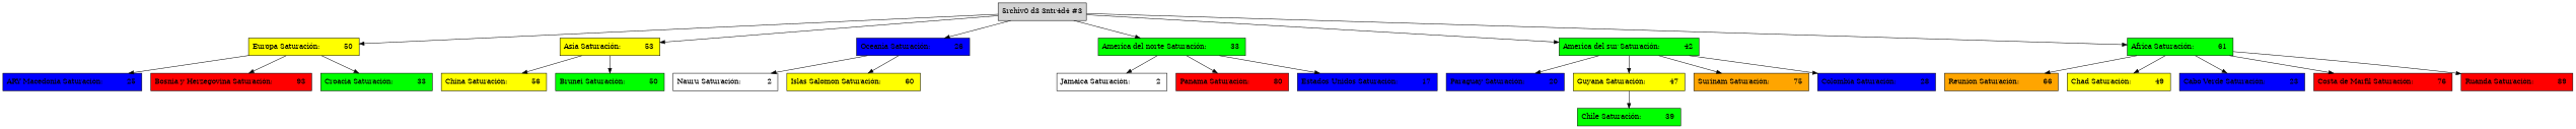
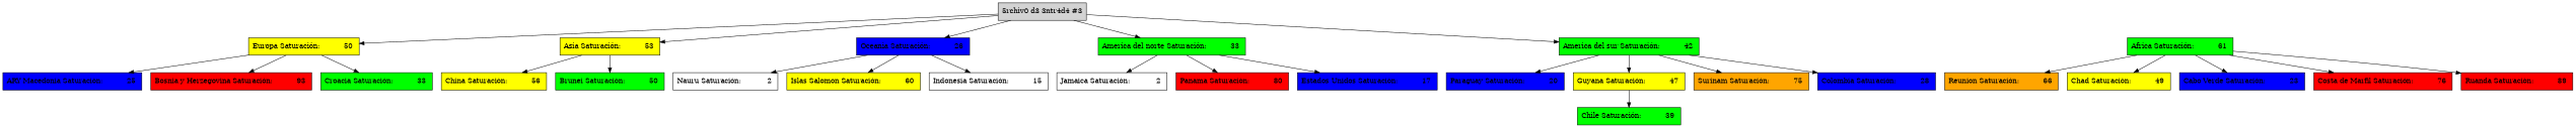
  digraph {
    node [shape=box style=filled fillcolor=yellow]
    n1 [label="5rchiv0 d3 3ntr4d4 #3" fillcolor=""]
    n2 [label="Europa Saturación:           50 "]
    n3 [label="Asia Saturación:           53 "]
    n4 [fillcolor=blue label="Oceania Saturación:           26 "]
    n5 [fillcolor=green label="America del norte Saturación:           33 "]
    n6 [fillcolor=green label="America del sur Saturación:           42 "]
    n7 [fillcolor=green label="Africa Saturación:           61 "]
    n8 [fillcolor=blue label="ARY Macedonia Saturación:           25 "]
    n9 [fillcolor=red label="Bosnia y Herzegovina Saturación:           93 "]
    n10 [fillcolor=green label="Croacia Saturación:           33 "]
    n11 [label="China Saturación:           56 "]
    n12 [fillcolor=green label="Brunei Saturación:           50 "]
    n13 [fillcolor=white label="Nauru Saturación:            2 "]
    n14 [label="Islas Salomon Saturación:           60 "]
+   n15 [fillcolor=white label="Indonesia Saturación:           15 "]
    n16 [fillcolor=white label="Jamaica Saturación:            2 "]
    n17 [fillcolor=red label="Panama Saturación:           80 "]
    n18 [fillcolor=blue label="Estados Unidos Saturación:           17 "]
    n19 [fillcolor=blue label="Paraguay Saturación:           20 "]
    n20 [label="Guyana Saturación:           47 "]
    n21 [fillcolor=orange label="Surinam Saturación:           75 "]
    n22 [fillcolor=blue label="Colombia Saturación:           28 "]
    n23 [fillcolor=orange label="Reunion Saturación:           66 "]
    n24 [label="Chad Saturación:           49 "]
    n25 [fillcolor=blue label="Cabo Verde Saturación:           23 "]
    n26 [fillcolor=red label="Costa de Marfil Saturación:           76 "]
    n27 [fillcolor=red label="Ruanda Saturación:           89 "]
    n28 [fillcolor=green label="Chile Saturación:           39 "]
    n1 -> n2
    n1 -> n3
    n1 -> n4
    n1 -> n5
    n1 -> n6
-   n1 -> n7
    n2 -> n8
    n2 -> n9
    n2 -> n10
    n3 -> n11
    n3 -> n12
    n4 -> n13
    n4 -> n14
+   n4 -> n15
    n5 -> n16
    n5 -> n17
    n5 -> n18
    n6 -> n19
    n6 -> n20
    n6 -> n21
    n6 -> n22
    n7 -> n23
    n7 -> n24
    n7 -> n25
    n7 -> n26
    n7 -> n27
    n20 -> n28
  }
